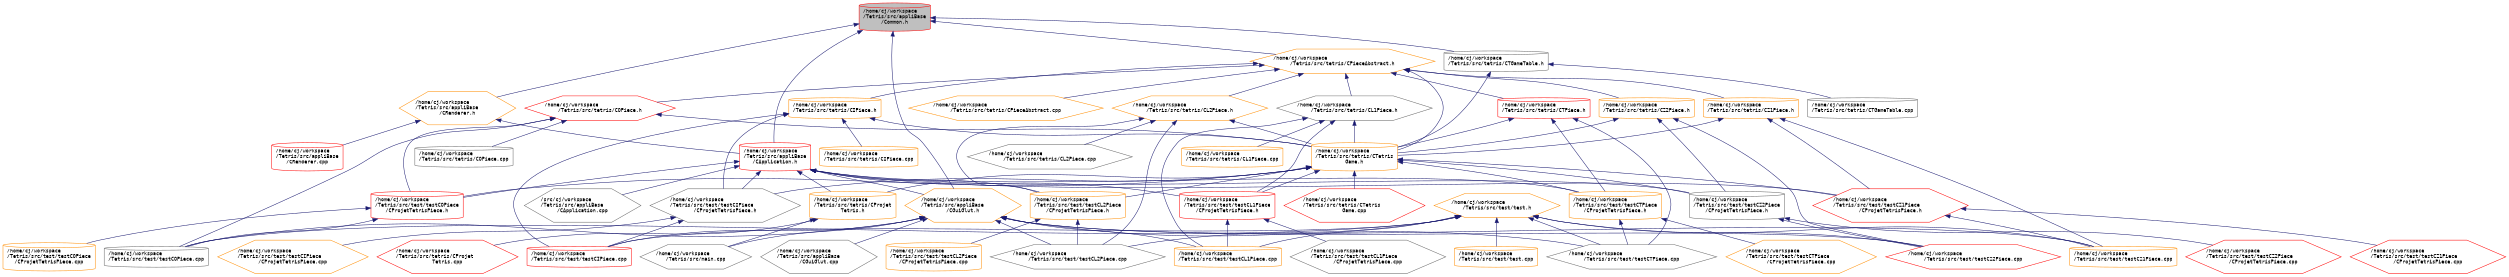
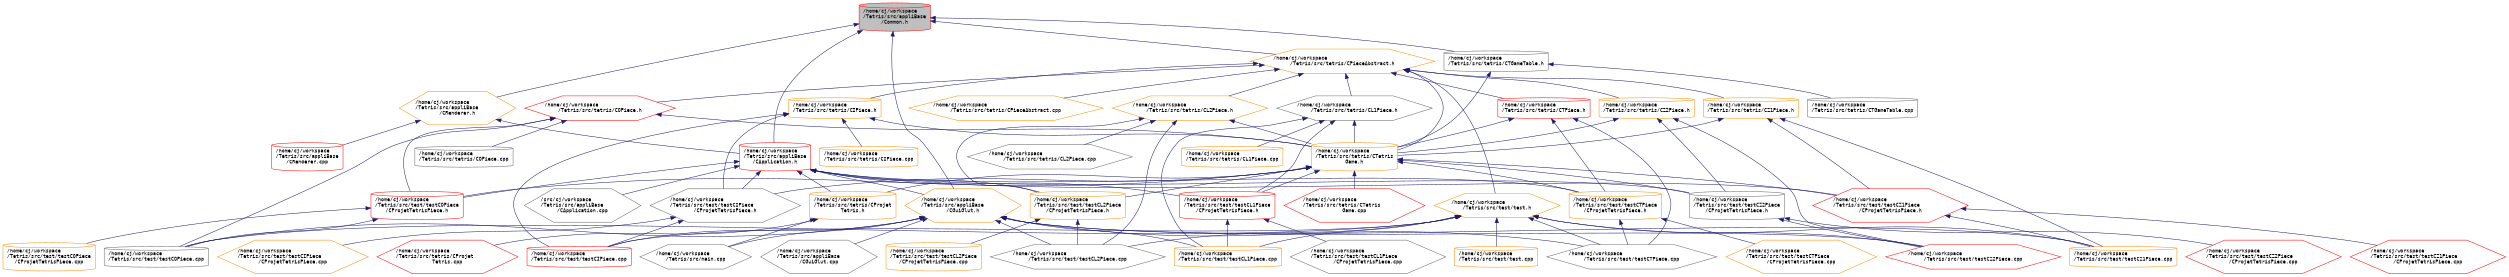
  digraph {
    fontname="DejaVu Sans Mono"
    node [color=darkorange fillcolor=white fontname="DejaVu Sans Mono" fontsize=10 shape=cylinder style=filled]
    edge [color=midnightblue dir=back fontname="DejaVu Sans Mono" fontsize=10 labelfontname=Helvetica labelfontsize=10 style=solid]
    n1 [color=red fillcolor=grey75 fontcolor=black height=0.2 label="/home/cj/workspace\l/Tetris/src/appliBase\l/Common.h" width=0.4]
    n2 [color=red height=0.2 label="/home/cj/workspace\l/Tetris/src/appliBase\l/CApplication.h" width=0.4]
    n3 [height=0.2 label="/home/cj/workspace\l/Tetris/src/appliBase\l/CGuiGlut.h" shape=hexagon width=0.4]
    n4 [height=0.2 label="/home/cj/workspace\l/Tetris/src/appliBase\l/CRenderer.h" shape=hexagon width=0.4]
    n5 [height=0.2 label="/home/cj/workspace\l/Tetris/src/tetris/CPieceAbstract.h" shape=hexagon width=0.4]
    n6 [color=gray40 height=0.2 label="/home/cj/workspace\l/Tetris/src/tetris/CTGameTable.h" width=0.4]
    n7 [color=gray40 height=0.2 label="/src/cj/workspace\l/Tetris/src/appliBase\l/CApplication.cpp" shape=hexagon width=0.4]
    n8 [color=gray40 height=0.2 label="/home/cj/workspace\l/Tetris/src/test/testCIPiece\l/CProjetTetrisPiece.h" shape=hexagon width=0.4]
    n9 [color=red height=0.2 label="/home/cj/workspace\l/Tetris/src/test/testCL1Piece\l/CProjetTetrisPiece.h" width=0.4]
    n10 [height=0.2 label="/home/cj/workspace\l/Tetris/src/test/testCL2Piece\l/CProjetTetrisPiece.h" width=0.4]
    n11 [color=red height=0.2 label="/home/cj/workspace\l/Tetris/src/test/testCOPiece\l/CProjetTetrisPiece.h" width=0.4]
    n12 [height=0.2 label="/home/cj/workspace\l/Tetris/src/test/testCTPiece\l/CProjetTetrisPiece.h" width=0.4]
    n13 [color=red height=0.2 label="/home/cj/workspace\l/Tetris/src/test/testCZ1Piece\l/CProjetTetrisPiece.h" shape=hexagon width=0.4]
    n14 [color=gray40 height=0.2 label="/home/cj/workspace\l/Tetris/src/test/testCZ2Piece\l/CProjetTetrisPiece.h" width=0.4]
    n15 [height=0.2 label="/home/cj/workspace\l/Tetris/src/tetris/CProjet\lTetris.h" width=0.4]
    n16 [color=gray40 height=0.2 label="/home/cj/workspace\l/Tetris/src/appliBase\l/CGuiGlut.cpp" shape=hexagon width=0.4]
    n17 [color=gray40 height=0.2 label="/home/cj/workspace\l/Tetris/src/main.cpp" shape=hexagon width=0.4]
    n18 [color=red height=0.2 label="/home/cj/workspace\l/Tetris/src/test/testCIPiece.cpp" width=0.4]
    n19 [height=0.2 label="/home/cj/workspace\l/Tetris/src/test/testCL1Piece.cpp" width=0.4]
    n20 [color=gray40 height=0.2 label="/home/cj/workspace\l/Tetris/src/test/testCL2Piece.cpp" shape=hexagon width=0.4]
    n21 [color=gray40 height=0.2 label="/home/cj/workspace\l/Tetris/src/test/testCOPiece.cpp" width=0.4]
    n22 [color=gray40 height=0.2 label="/home/cj/workspace\l/Tetris/src/test/testCTPiece.cpp" shape=hexagon width=0.4]
    n23 [height=0.2 label="/home/cj/workspace\l/Tetris/src/test/testCZ1Piece.cpp" width=0.4]
    n24 [color=red height=0.2 label="/home/cj/workspace\l/Tetris/src/test/testCZ2Piece.cpp" shape=hexagon width=0.4]
    n25 [color=red height=0.2 label="/home/cj/workspace\l/Tetris/src/appliBase\l/CRenderer.cpp" width=0.4]
    n26 [height=0.2 label="/home/cj/workspace\l/Tetris/src/test/test.h" shape=hexagon width=0.4]
    n27 [height=0.2 label="/home/cj/workspace\l/Tetris/src/tetris/CIPiece.h" width=0.4]
    n28 [height=0.2 label="/home/cj/workspace\l/Tetris/src/tetris/CTetris\lGame.h" width=0.4]
    n29 [color=gray40 height=0.2 label="/home/cj/workspace\l/Tetris/src/tetris/CL1Piece.h" shape=hexagon width=0.4]
    n30 [height=0.2 label="/home/cj/workspace\l/Tetris/src/tetris/CL2Piece.h" shape=hexagon width=0.4]
    n31 [color=red height=0.2 label="/home/cj/workspace\l/Tetris/src/tetris/COPiece.h" shape=hexagon width=0.4]
    n32 [height=0.2 label="/home/cj/workspace\l/Tetris/src/tetris/CPieceAbstract.cpp" shape=hexagon width=0.4]
    n33 [color=red height=0.2 label="/home/cj/workspace\l/Tetris/src/tetris/CTPiece.h" width=0.4]
    n34 [height=0.2 label="/home/cj/workspace\l/Tetris/src/tetris/CZ1Piece.h" width=0.4]
    n35 [height=0.2 label="/home/cj/workspace\l/Tetris/src/tetris/CZ2Piece.h" width=0.4]
    n36 [color=gray40 height=0.2 label="/home/cj/workspace\l/Tetris/src/tetris/CTGameTable.cpp" width=0.4]
    n37 [height=0.2 label="/home/cj/workspace\l/Tetris/src/test/testCIPiece\l/CProjetTetrisPiece.cpp" shape=hexagon width=0.4]
    n38 [color=gray40 height=0.2 label="/home/cj/workspace\l/Tetris/src/test/testCL1Piece\l/CProjetTetrisPiece.cpp" shape=hexagon width=0.4]
    n39 [height=0.2 label="/home/cj/workspace\l/Tetris/src/test/testCL2Piece\l/CProjetTetrisPiece.cpp" width=0.4]
    n40 [height=0.2 label="/home/cj/workspace\l/Tetris/src/test/testCOPiece\l/CProjetTetrisPiece.cpp" width=0.4]
    n41 [height=0.2 label="/home/cj/workspace\l/Tetris/src/test/testCTPiece\l/CProjetTetrisPiece.cpp" shape=hexagon width=0.4]
    n42 [color=red height=0.2 label="/home/cj/workspace\l/Tetris/src/test/testCZ1Piece\l/CProjetTetrisPiece.cpp" shape=hexagon width=0.4]
    n43 [color=red height=0.2 label="/home/cj/workspace\l/Tetris/src/test/testCZ2Piece\l/CProjetTetrisPiece.cpp" shape=hexagon width=0.4]
    n44 [color=red height=0.2 label="/home/cj/workspace\l/Tetris/src/tetris/CProjet\lTetris.cpp" shape=hexagon width=0.4]
    n45 [height=0.2 label="/home/cj/workspace\l/Tetris/src/test/test.cpp" width=0.4]
    n46 [height=0.2 label="/home/cj/workspace\l/Tetris/src/tetris/CIPiece.cpp" width=0.4]
    n47 [color=red height=0.2 label="/home/cj/workspace\l/Tetris/src/tetris/CTetris\lGame.cpp" shape=hexagon width=0.4]
    n48 [height=0.2 label="/home/cj/workspace\l/Tetris/src/tetris/CL1Piece.cpp" width=0.4]
    n49 [color=gray40 height=0.2 label="/home/cj/workspace\l/Tetris/src/tetris/CL2Piece.cpp" shape=hexagon width=0.4]
    n50 [color=gray40 height=0.2 label="/home/cj/workspace\l/Tetris/src/tetris/COPiece.cpp" width=0.4]
    n1 -> n2
    n1 -> n3
    n1 -> n4
    n1 -> n5
    n1 -> n6
    n2 -> n3
    n2 -> n7
    n2 -> n8
    n2 -> n9
    n2 -> n10
    n2 -> n11
    n2 -> n12
    n2 -> n13
    n2 -> n14
    n2 -> n15
    n3 -> n16
    n3 -> n17
    n3 -> n18
    n3 -> n19
    n3 -> n20
    n3 -> n21
    n3 -> n22
    n3 -> n23
    n3 -> n24
    n4 -> n2
    n4 -> n25
+   n5 -> n26
    n5 -> n27
    n5 -> n28
    n5 -> n29
    n5 -> n30
    n5 -> n31
    n5 -> n32
    n5 -> n33
    n5 -> n34
    n5 -> n35
    n6 -> n28
    n6 -> n36
    n8 -> n18
    n8 -> n37
    n9 -> n19
    n9 -> n38
    n10 -> n20
    n10 -> n39
    n11 -> n21
    n11 -> n40
    n12 -> n22
    n12 -> n41
    n13 -> n23
    n13 -> n42
    n14 -> n24
    n14 -> n43
    n15 -> n17
    n15 -> n44
    n26 -> n18
    n26 -> n19
    n26 -> n20
    n26 -> n21
    n26 -> n22
    n26 -> n23
    n26 -> n24
    n26 -> n45
    n27 -> n8
    n27 -> n18
    n27 -> n28
    n27 -> n46
    n28 -> n8
    n28 -> n9
    n28 -> n10
    n28 -> n11
    n28 -> n12
    n28 -> n13
    n28 -> n14
    n28 -> n15
    n28 -> n47
    n29 -> n9
    n29 -> n19
    n29 -> n28
    n29 -> n48
    n30 -> n10
    n30 -> n20
    n30 -> n28
    n30 -> n49
    n31 -> n11
    n31 -> n21
    n31 -> n28
    n31 -> n50
    n33 -> n12
    n33 -> n22
    n33 -> n28
    n34 -> n13
    n34 -> n23
    n34 -> n28
    n35 -> n14
    n35 -> n24
    n35 -> n28
  }
